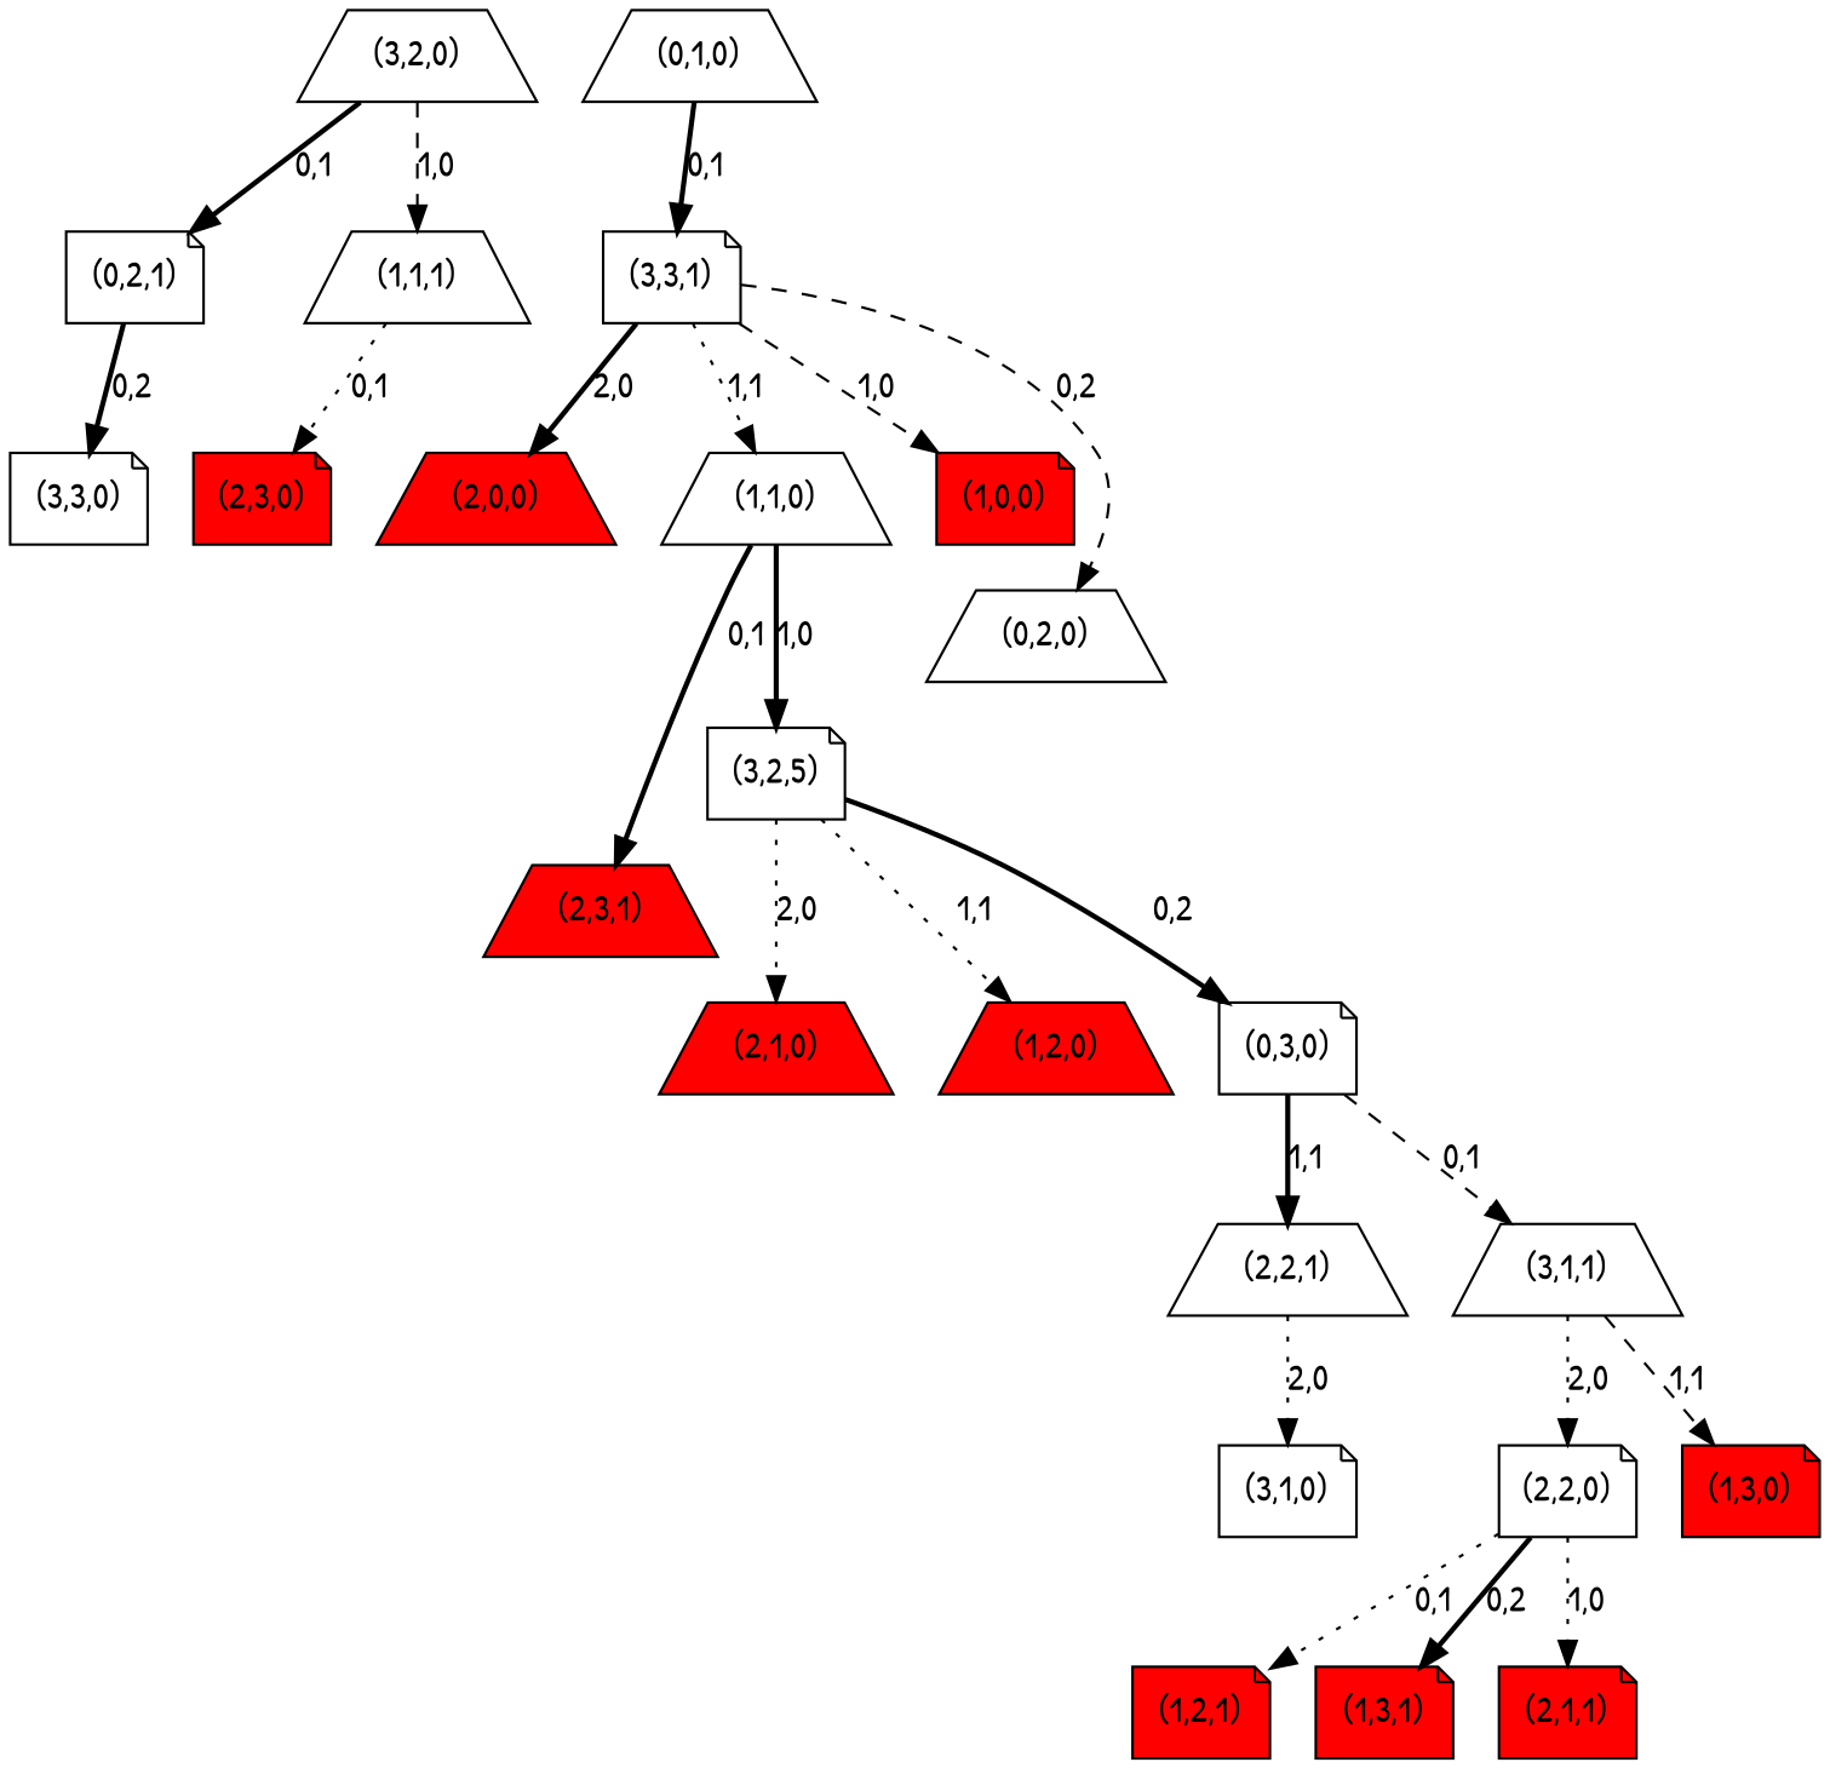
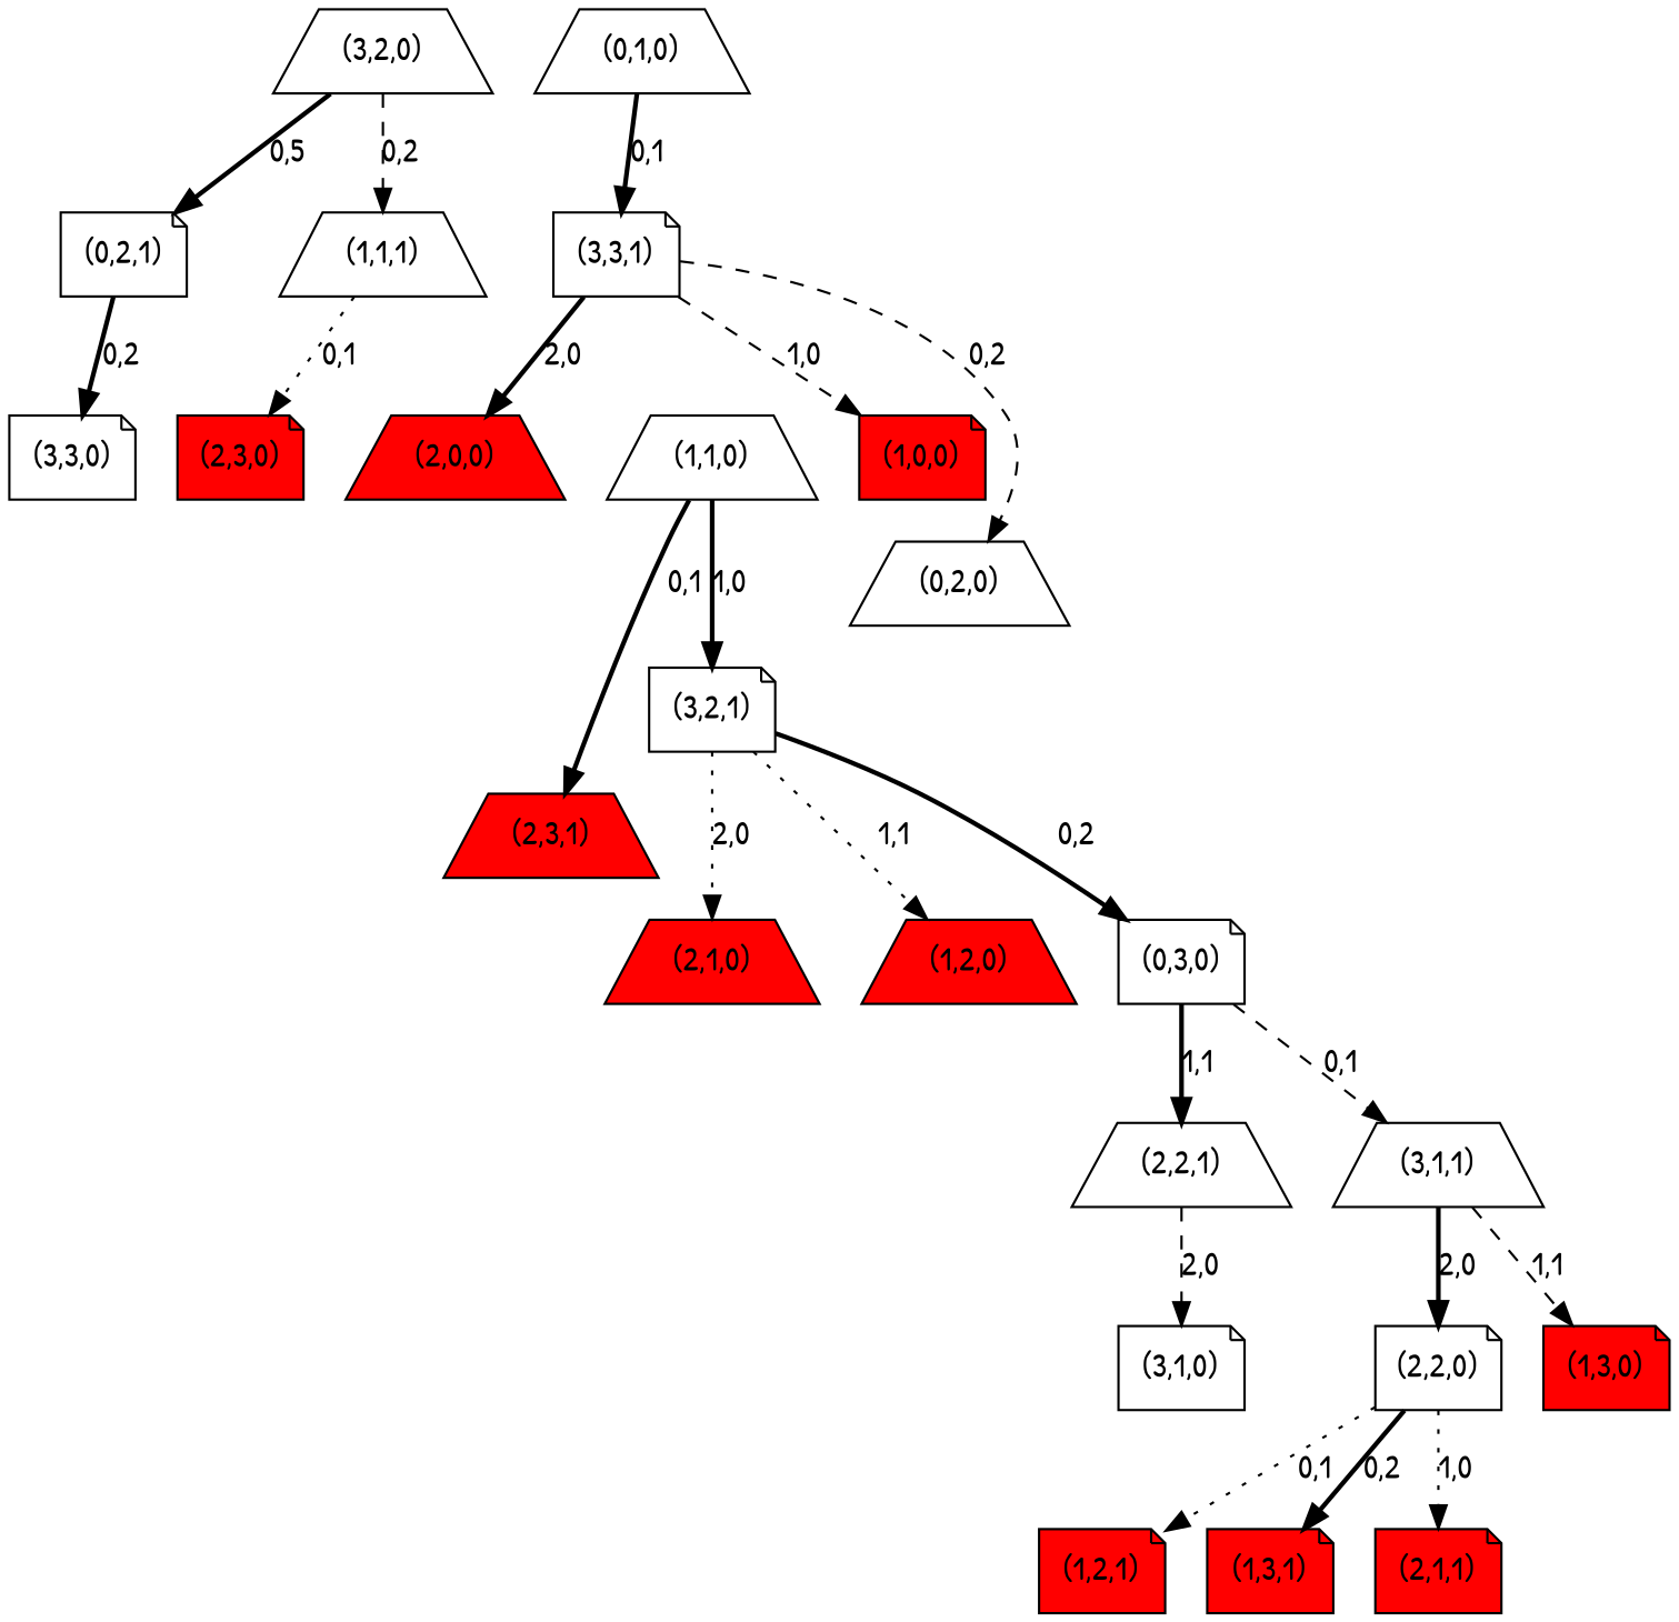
  digraph {
    fontname="Patrick Hand"
    node [fontname="Patrick Hand" shape=note]
    edge [fontname="Patrick Hand" style=bold weight="0,1"]
    n1 [label="(3,3,0)"]
    n2 [label="(3,2,0)" shape=trapezium]
    n3 [label="(0,2,1)"]
    n4 [label="(1,1,1)" shape=trapezium]
    n5 [fillcolor=red label="(2,3,0)" style=filled]
    n6 [label="(3,1,0)"]
    n7 [label="(2,2,0)"]
    n8 [fillcolor=red label="(1,2,1)" style=filled]
    n9 [fillcolor=red label="(1,3,1)" style=filled]
    n10 [fillcolor=red label="(2,1,1)" style=filled]
    n11 [label="(2,2,1)" shape=trapezium]
    n12 [fillcolor=red label="(2,1,0)" shape=trapezium style=filled]
    n13 [fillcolor=red label="(2,0,0)" shape=trapezium style=filled]
    n14 [fillcolor=red label="(1,3,0)" style=filled]
    n15 [fillcolor=red label="(1,2,0)" shape=trapezium style=filled]
    n16 [label="(1,1,0)" shape=trapezium]
    n17 [fillcolor=red label="(2,3,1)" shape=trapezium style=filled]
-   n18 [label="(3,2,5)"]
+   n18 [label="(3,2,1)"]
    n19 [label="(0,3,0)"]
    n20 [fillcolor=red label="(1,0,0)" style=filled]
    n21 [label="(3,1,1)" shape=trapezium]
    n22 [label="(0,2,0)" shape=trapezium]
    n23 [label="(0,1,0)" shape=trapezium]
    n24 [label="(3,3,1)"]
-   n2 -> n3 [label="0,1"]
-   n2 -> n4 [label="1,0" style=dashed weight="1,0"]
+   n2 -> n3 [label="0,5"]
+   n2 -> n4 [label="0,2" style=dashed weight="1,0"]
    n3 -> n1 [label="0,2" weight="0,2"]
    n4 -> n5 [label="0,1" style=dotted]
    n7 -> n8 [label="0,1" style=dotted]
    n7 -> n9 [label="0,2" weight="0,2"]
    n7 -> n10 [label="1,0" style=dotted weight="1,0"]
-   n11 -> n6 [label="2,0" style=dotted weight="2,0"]
+   n11 -> n6 [label="2,0" style=dashed weight="2,0"]
    n16 -> n17 [label="0,1"]
    n16 -> n18 [label="1,0" weight="1,0"]
    n18 -> n12 [label="2,0" style=dotted weight="2,0"]
    n18 -> n15 [label="1,1" style=dotted weight="1,1"]
    n18 -> n19 [label="0,2" weight="0,2"]
    n19 -> n11 [label="1,1" weight="1,1"]
    n19 -> n21 [label="0,1" style=dashed]
-   n21 -> n7 [label="2,0" style=dotted weight="2,0"]
+   n21 -> n7 [label="2,0" weight="2,0"]
    n21 -> n14 [label="1,1" style=dashed weight="1,1"]
    n23 -> n24 [label="0,1"]
    n24 -> n13 [label="2,0" weight="2,0"]
-   n24 -> n16 [label="1,1" style=dotted weight="1,1"]
    n24 -> n20 [label="1,0" style=dashed weight="1,0"]
    n24 -> n22 [label="0,2" style=dashed weight="0,2"]
  }
